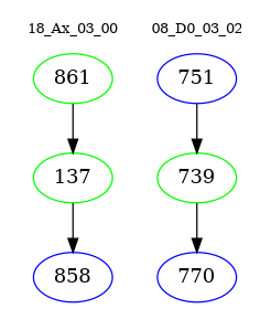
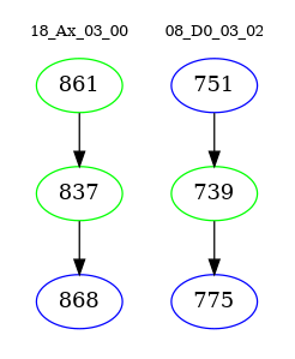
  digraph {
    node [color=green]
    edge [color=black]
    n1 [label=861]
-   n2 [label=137]
-   n3 [color=blue label=858]
+   n2 [label=837]
+   n3 [color=blue label=868]
    n4 [color=blue label=751]
    n5 [label=739]
-   n6 [color=blue label=770]
+   n6 [color=blue label=775]
    subgraph cluster_1 {
      color=white
      fontsize=10
      label="18_Ax_03_00"
      n1
      n2
      n3
    }
    subgraph cluster_2 {
      color=white
      fontsize=10
      label="08_D0_03_02"
      n4
      n5
      n6
    }
    n1 -> n2
    n2 -> n3
    n4 -> n5
    n5 -> n6
  }
